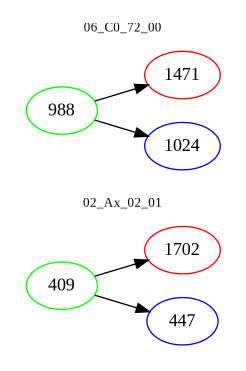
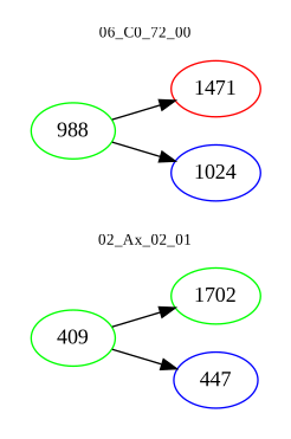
  digraph {
    fontname="Liberation Serif"
    rankdir=LR
    node [color=green fontname="Liberation Serif"]
    edge [color=black fontname="Liberation Serif"]
    n1 [label=409]
    n2 [color=blue label=447]
-   n3 [color=red label=1702]
+   n3 [label=1702]
    n4 [label=988]
    n5 [color=blue label=1024]
    n6 [color=red label=1471]
    subgraph cluster_1 {
      color=white
      fontsize=10
      label="02_Ax_02_01"
      n1
      n2
      n3
    }
    subgraph cluster_2 {
      color=white
      fontsize=10
      label="06_C0_72_00"
      n4
      n5
      n6
    }
    n1 -> n2
    n1 -> n3
    n4 -> n5
    n4 -> n6
  }
